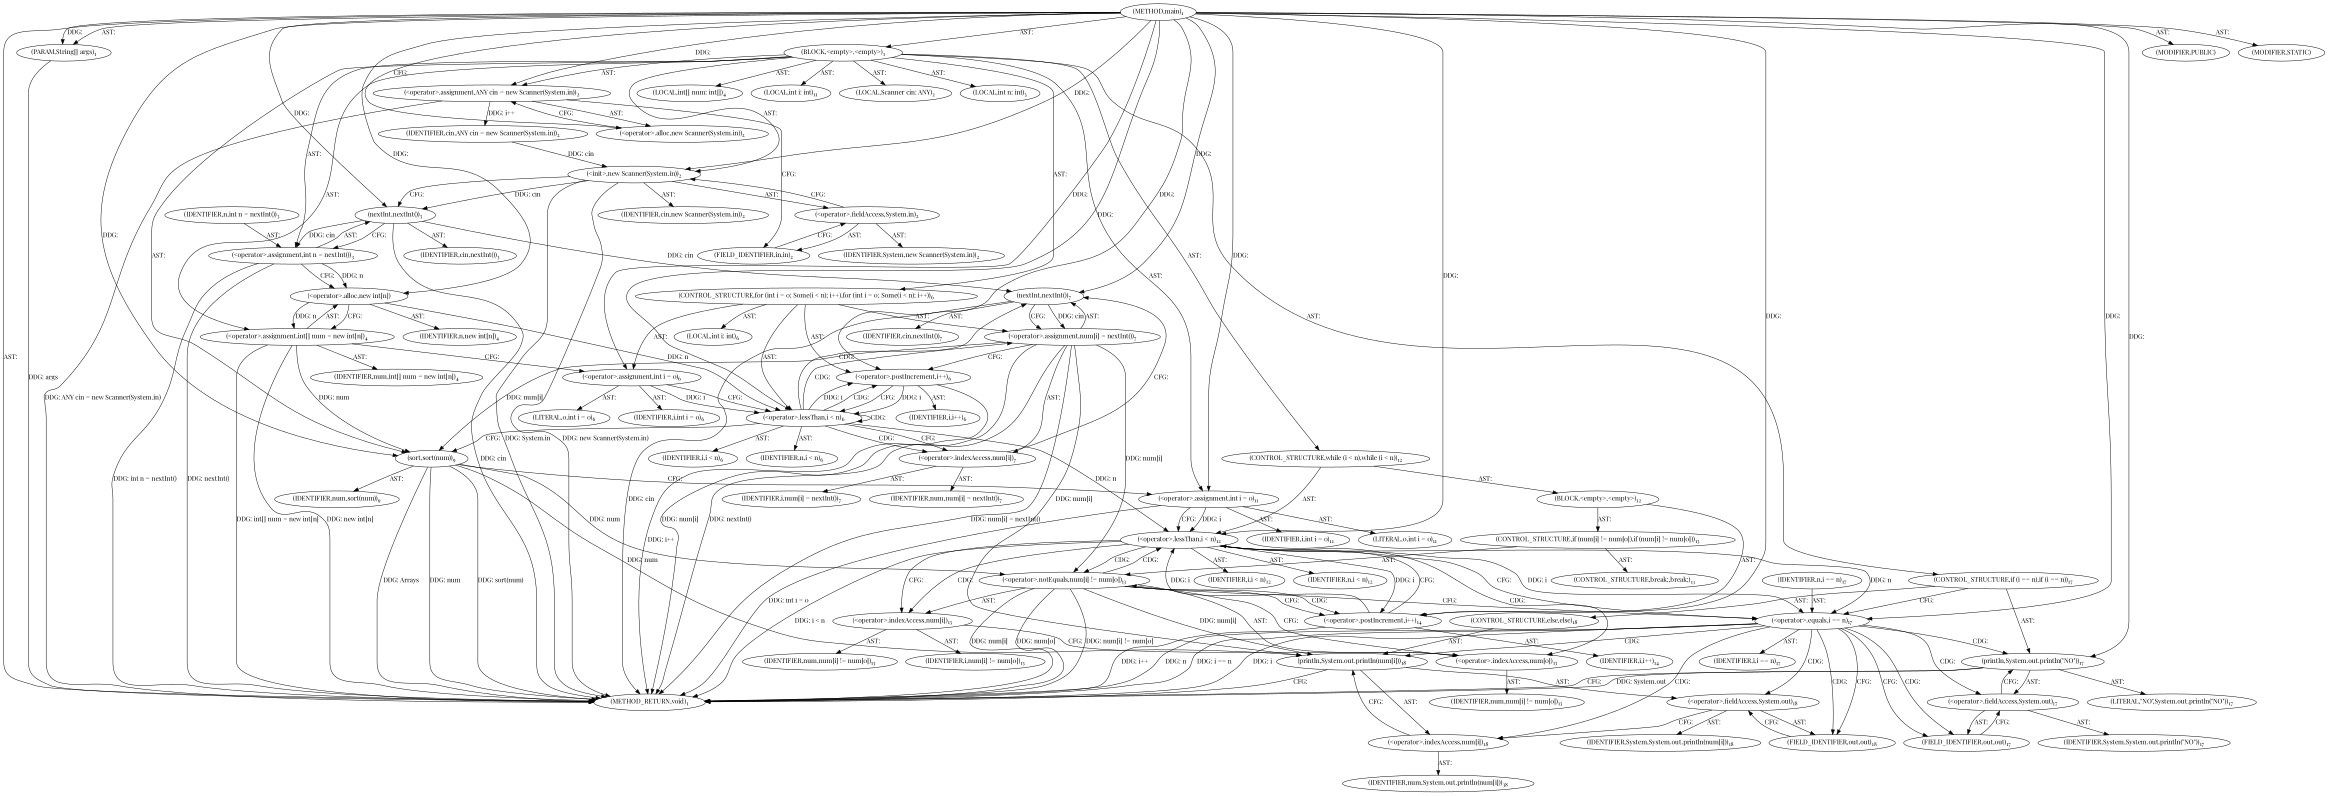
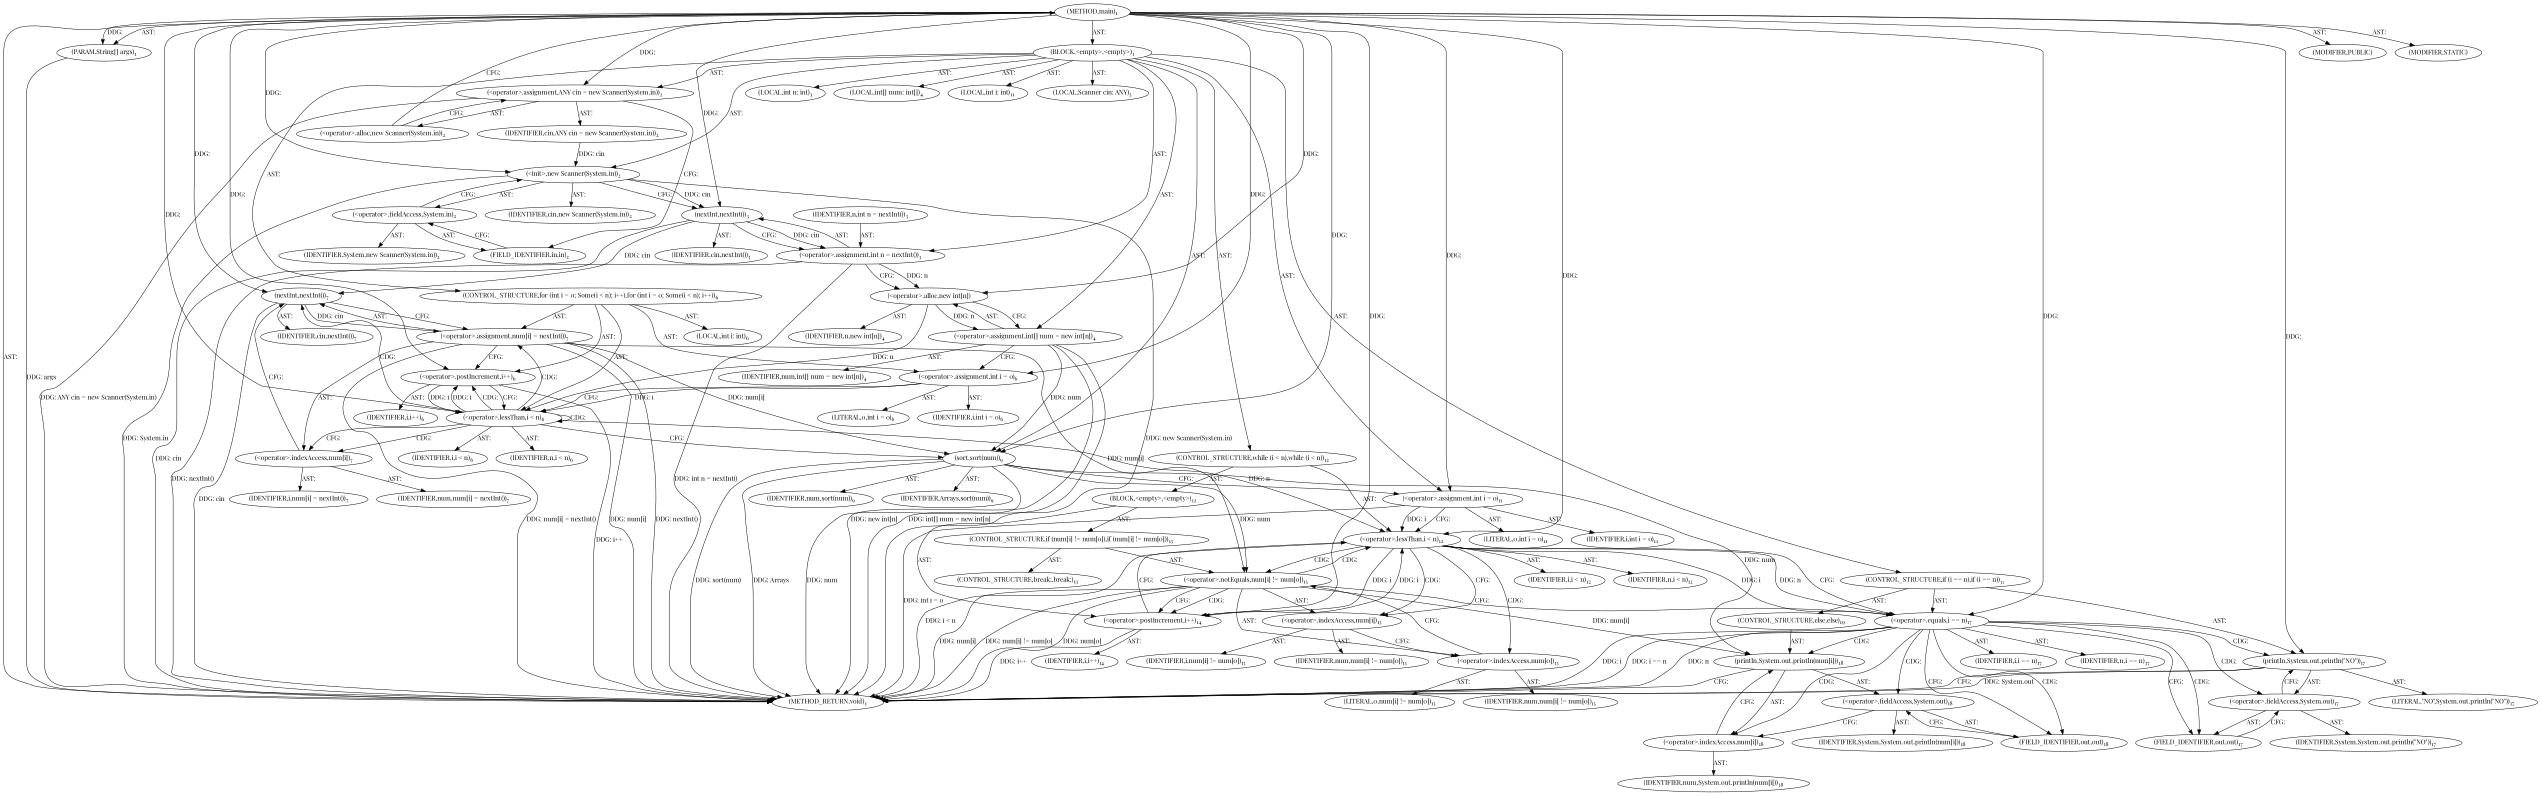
  digraph {
    fontname="Playfair Display"
    node [fontname="Playfair Display"]
    edge [fontname="Playfair Display"]
    n1 [label=<(METHOD,main)<SUB>1</SUB>>]
    n2 [label=<(PARAM,String[] args)<SUB>1</SUB>>]
    n3 [label=<(BLOCK,&lt;empty&gt;,&lt;empty&gt;)<SUB>1</SUB>>]
    n4 [label=<(&lt;operator&gt;.assignment,ANY cin = new Scanner(System.in))<SUB>2</SUB>>]
    n5 [label=<(&lt;operator&gt;.alloc,new Scanner(System.in))<SUB>2</SUB>>]
    n6 [label=<(&lt;init&gt;,new Scanner(System.in))<SUB>2</SUB>>]
    n7 [label=<(nextInt,nextInt())<SUB>3</SUB>>]
    n8 [label=<(&lt;operator&gt;.alloc,new int[n])>]
    n9 [label=<(&lt;operator&gt;.assignment,int i = 0)<SUB>6</SUB>>]
    n10 [label=<(&lt;operator&gt;.lessThan,i &lt; n)<SUB>6</SUB>>]
    n11 [label=<(&lt;operator&gt;.postIncrement,i++)<SUB>6</SUB>>]
    n12 [label=<(nextInt,nextInt())<SUB>7</SUB>>]
    n13 [label=<(sort,sort(num))<SUB>9</SUB>>]
    n14 [label=<(&lt;operator&gt;.assignment,int i = 0)<SUB>11</SUB>>]
    n15 [label=<(&lt;operator&gt;.lessThan,i &lt; n)<SUB>12</SUB>>]
    n16 [label=<(&lt;operator&gt;.postIncrement,i++)<SUB>14</SUB>>]
    n17 [label=<(&lt;operator&gt;.equals,i == n)<SUB>17</SUB>>]
    n18 [label=<(println,System.out.println(&quot;NO&quot;))<SUB>17</SUB>>]
    n19 [label=<(MODIFIER,PUBLIC)>]
    n20 [label=<(MODIFIER,STATIC)>]
    n21 [label=<(METHOD_RETURN,void)<SUB>1</SUB>>]
    n22 [label=<(LOCAL,Scanner cin: ANY)<SUB>2</SUB>>]
    n23 [label=<(LOCAL,int n: int)<SUB>3</SUB>>]
    n24 [label=<(&lt;operator&gt;.assignment,int n = nextInt())<SUB>3</SUB>>]
    n25 [label=<(LOCAL,int[] num: int[])<SUB>4</SUB>>]
    n26 [label=<(&lt;operator&gt;.assignment,int[] num = new int[n])<SUB>4</SUB>>]
    n27 [label=<(CONTROL_STRUCTURE,for (int i = 0; Some(i &lt; n); i++),for (int i = 0; Some(i &lt; n); i++))<SUB>6</SUB>>]
    n28 [label=<(LOCAL,int i: int)<SUB>11</SUB>>]
    n29 [label=<(CONTROL_STRUCTURE,while (i &lt; n),while (i &lt; n))<SUB>12</SUB>>]
-   n30 [label=<(CONTROL_STRUCTURE,if (i == n),if (i == n))<SUB>17</SUB>>]
+   n30 [label=<(CONTROL_STRUCTURE,if (i == n),if (i == n))<SUB>37</SUB>>]
    n31 [label=<(IDENTIFIER,cin,ANY cin = new Scanner(System.in))<SUB>2</SUB>>]
    n32 [label=<(FIELD_IDENTIFIER,in,in)<SUB>2</SUB>>]
    n33 [label=<(IDENTIFIER,cin,new Scanner(System.in))<SUB>2</SUB>>]
    n34 [label=<(&lt;operator&gt;.fieldAccess,System.in)<SUB>2</SUB>>]
    n35 [label=<(IDENTIFIER,cin,nextInt())<SUB>3</SUB>>]
    n36 [label=<(IDENTIFIER,n,new int[n])<SUB>4</SUB>>]
    n37 [label=<(IDENTIFIER,i,int i = 0)<SUB>6</SUB>>]
    n38 [label=<(LITERAL,0,int i = 0)<SUB>6</SUB>>]
    n39 [label=<(&lt;operator&gt;.assignment,num[i] = nextInt())<SUB>7</SUB>>]
    n40 [label=<(IDENTIFIER,i,i &lt; n)<SUB>6</SUB>>]
    n41 [label=<(IDENTIFIER,n,i &lt; n)<SUB>6</SUB>>]
    n42 [label=<(&lt;operator&gt;.indexAccess,num[i])<SUB>7</SUB>>]
    n43 [label=<(IDENTIFIER,i,i++)<SUB>6</SUB>>]
    n44 [label=<(IDENTIFIER,cin,nextInt())<SUB>7</SUB>>]
    n45 [label=<(&lt;operator&gt;.notEquals,num[i] != num[0])<SUB>13</SUB>>]
    n46 [label=<(println,System.out.println(num[i]))<SUB>18</SUB>>]
+   n47 [label=<(IDENTIFIER,Arrays,sort(num))<SUB>9</SUB>>]
    n48 [label=<(IDENTIFIER,num,sort(num))<SUB>9</SUB>>]
    n49 [label=<(IDENTIFIER,i,int i = 0)<SUB>11</SUB>>]
    n50 [label=<(LITERAL,0,int i = 0)<SUB>11</SUB>>]
    n51 [label=<(IDENTIFIER,i,i &lt; n)<SUB>12</SUB>>]
    n52 [label=<(IDENTIFIER,n,i &lt; n)<SUB>12</SUB>>]
    n53 [label=<(&lt;operator&gt;.indexAccess,num[i])<SUB>13</SUB>>]
    n54 [label=<(&lt;operator&gt;.indexAccess,num[0])<SUB>13</SUB>>]
    n55 [label=<(IDENTIFIER,i,i++)<SUB>14</SUB>>]
    n56 [label=<(IDENTIFIER,i,i == n)<SUB>17</SUB>>]
-   n57 [label=<(IDENTIFIER,n,i == n)<SUB>17</SUB>>]
+   n57 [label=<(IDENTIFIER,n,i == n)<SUB>37</SUB>>]
    n58 [label=<(&lt;operator&gt;.fieldAccess,System.out)<SUB>17</SUB>>]
    n59 [label=<(FIELD_IDENTIFIER,out,out)<SUB>17</SUB>>]
    n60 [label=<(&lt;operator&gt;.fieldAccess,System.out)<SUB>18</SUB>>]
    n61 [label=<(FIELD_IDENTIFIER,out,out)<SUB>18</SUB>>]
    n62 [label=<(&lt;operator&gt;.indexAccess,num[i])<SUB>18</SUB>>]
    n63 [label=<(LITERAL,&quot;NO&quot;,System.out.println(&quot;NO&quot;))<SUB>17</SUB>>]
    n64 [label=<(IDENTIFIER,num,int[] num = new int[n])<SUB>4</SUB>>]
    n65 [label=<(LOCAL,int i: int)<SUB>6</SUB>>]
    n66 [label=<(BLOCK,&lt;empty&gt;,&lt;empty&gt;)<SUB>12</SUB>>]
-   n67 [label=<(CONTROL_STRUCTURE,else,else)<SUB>18</SUB>>]
+   n67 [label=<(CONTROL_STRUCTURE,else,else)<SUB>19</SUB>>]
    n68 [label=<(IDENTIFIER,System,new Scanner(System.in))<SUB>2</SUB>>]
    n69 [label=<(IDENTIFIER,n,int n = nextInt())<SUB>3</SUB>>]
    n70 [label=<(IDENTIFIER,num,num[i] = nextInt())<SUB>7</SUB>>]
    n71 [label=<(IDENTIFIER,i,num[i] = nextInt())<SUB>7</SUB>>]
    n72 [label=<(CONTROL_STRUCTURE,if (num[i] != num[0]),if (num[i] != num[0]))<SUB>13</SUB>>]
    n73 [label=<(IDENTIFIER,num,num[i] != num[0])<SUB>13</SUB>>]
    n74 [label=<(IDENTIFIER,i,num[i] != num[0])<SUB>13</SUB>>]
    n75 [label=<(IDENTIFIER,num,num[i] != num[0])<SUB>13</SUB>>]
+   n76 [label=<(LITERAL,0,num[i] != num[0])<SUB>13</SUB>>]
    n77 [label=<(CONTROL_STRUCTURE,break;,break;)<SUB>13</SUB>>]
    n78 [label=<(IDENTIFIER,System,System.out.println(&quot;NO&quot;))<SUB>17</SUB>>]
    n79 [label=<(IDENTIFIER,System,System.out.println(num[i]))<SUB>18</SUB>>]
    n80 [label=<(IDENTIFIER,num,System.out.println(num[i]))<SUB>38</SUB>>]
    n1 -> n2 [label="AST: "]
    n1 -> n2 [label="DDG: "]
    n1 -> n3 [label="AST: "]
    n1 -> n4 [label="DDG: "]
-   n1 -> n5 [label="CFG: "]
+   n5 -> n1 [label="CFG: "]
    n1 -> n6 [label="DDG: "]
    n1 -> n7 [label="DDG: "]
    n1 -> n8 [label="DDG: "]
    n1 -> n9 [label="DDG: "]
    n1 -> n10 [label="DDG: "]
    n1 -> n11 [label="DDG: "]
    n1 -> n12 [label="DDG: "]
    n1 -> n13 [label="DDG: "]
    n1 -> n14 [label="DDG: "]
    n1 -> n15 [label="DDG: "]
    n1 -> n16 [label="DDG: "]
    n1 -> n17 [label="DDG: "]
    n1 -> n18 [label="DDG: "]
    n1 -> n19 [label="AST: "]
    n1 -> n20 [label="AST: "]
    n1 -> n21 [label="AST: "]
    n2 -> n21 [label="DDG: args"]
    n3 -> n4 [label="AST: "]
    n3 -> n6 [label="AST: "]
    n3 -> n13 [label="AST: "]
    n3 -> n14 [label="AST: "]
    n3 -> n22 [label="AST: "]
    n3 -> n23 [label="AST: "]
    n3 -> n24 [label="AST: "]
    n3 -> n25 [label="AST: "]
    n3 -> n26 [label="AST: "]
    n3 -> n27 [label="AST: "]
    n3 -> n28 [label="AST: "]
    n3 -> n29 [label="AST: "]
    n3 -> n30 [label="AST: "]
    n4 -> n5 [label="AST: "]
    n4 -> n21 [label="DDG: ANY cin = new Scanner(System.in)"]
-   n4 -> n31 [label="DDG: i++"]
+   n4 -> n31 [label="AST: "]
    n4 -> n32 [label="CFG: "]
    n5 -> n4 [label="CFG: "]
    n6 -> n7 [label="CFG: "]
    n6 -> n7 [label="DDG: cin"]
    n6 -> n21 [label="DDG: System.in"]
    n6 -> n21 [label="DDG: new Scanner(System.in)"]
    n6 -> n33 [label="AST: "]
    n6 -> n34 [label="AST: "]
    n7 -> n12 [label="DDG: cin"]
    n7 -> n21 [label="DDG: cin"]
    n7 -> n24 [label="CFG: "]
    n7 -> n24 [label="DDG: cin"]
    n7 -> n35 [label="AST: "]
    n8 -> n10 [label="DDG: n"]
    n8 -> n26 [label="CFG: "]
    n8 -> n26 [label="DDG: n"]
    n8 -> n36 [label="AST: "]
    n9 -> n10 [label="CFG: "]
    n9 -> n10 [label="DDG: i"]
    n9 -> n37 [label="AST: "]
    n9 -> n38 [label="AST: "]
    n10 -> n10 [label="CDG: "]
    n10 -> n11 [label="DDG: i"]
    n10 -> n11 [label="CDG: "]
    n10 -> n12 [label="CDG: "]
    n10 -> n13 [label="CFG: "]
    n10 -> n15 [label="DDG: n"]
    n10 -> n39 [label="CDG: "]
    n10 -> n40 [label="AST: "]
    n10 -> n41 [label="AST: "]
    n10 -> n42 [label="CFG: "]
    n10 -> n42 [label="CDG: "]
    n11 -> n10 [label="CFG: "]
    n11 -> n10 [label="DDG: i"]
    n11 -> n21 [label="DDG: i++"]
    n11 -> n43 [label="AST: "]
    n12 -> n21 [label="DDG: cin"]
    n12 -> n39 [label="CFG: "]
    n12 -> n39 [label="DDG: cin"]
    n12 -> n44 [label="AST: "]
    n13 -> n14 [label="CFG: "]
    n13 -> n21 [label="DDG: num"]
    n13 -> n21 [label="DDG: sort(num)"]
    n13 -> n21 [label="DDG: Arrays"]
    n13 -> n45 [label="DDG: num"]
    n13 -> n46 [label="DDG: num"]
+   n13 -> n47 [label="AST: "]
    n13 -> n48 [label="AST: "]
    n14 -> n15 [label="CFG: "]
    n14 -> n15 [label="DDG: i"]
    n14 -> n21 [label="DDG: int i = 0"]
    n14 -> n49 [label="AST: "]
    n14 -> n50 [label="AST: "]
    n15 -> n16 [label="DDG: i"]
    n15 -> n17 [label="CFG: "]
    n15 -> n17 [label="DDG: i"]
    n15 -> n17 [label="DDG: n"]
    n15 -> n21 [label="DDG: i &lt; n"]
    n15 -> n45 [label="CDG: "]
    n15 -> n51 [label="AST: "]
    n15 -> n52 [label="AST: "]
    n15 -> n53 [label="CFG: "]
    n15 -> n53 [label="CDG: "]
    n15 -> n54 [label="CDG: "]
    n16 -> n15 [label="CFG: "]
    n16 -> n15 [label="DDG: i"]
    n16 -> n21 [label="DDG: i++"]
    n16 -> n55 [label="AST: "]
    n17 -> n18 [label="CDG: "]
    n17 -> n21 [label="DDG: i"]
    n17 -> n21 [label="DDG: n"]
    n17 -> n21 [label="DDG: i == n"]
    n17 -> n46 [label="CDG: "]
    n17 -> n56 [label="AST: "]
-   n57 -> n17 [label="AST: "]
+   n17 -> n57 [label="AST: "]
    n17 -> n58 [label="CDG: "]
    n17 -> n59 [label="CFG: "]
    n17 -> n59 [label="CDG: "]
    n17 -> n60 [label="CDG: "]
    n17 -> n61 [label="CFG: "]
    n17 -> n61 [label="CDG: "]
    n17 -> n62 [label="CDG: "]
    n18 -> n21 [label="CFG: "]
    n18 -> n21 [label="DDG: System.out"]
    n18 -> n58 [label="AST: "]
    n18 -> n63 [label="AST: "]
    n24 -> n7 [label="AST: "]
    n24 -> n8 [label="CFG: "]
    n24 -> n8 [label="DDG: n"]
    n24 -> n21 [label="DDG: nextInt()"]
    n24 -> n21 [label="DDG: int n = nextInt()"]
    n26 -> n8 [label="AST: "]
    n26 -> n9 [label="CFG: "]
    n26 -> n13 [label="DDG: num"]
    n26 -> n21 [label="DDG: new int[n]"]
    n26 -> n21 [label="DDG: int[] num = new int[n]"]
    n26 -> n64 [label="AST: "]
    n27 -> n9 [label="AST: "]
    n27 -> n10 [label="AST: "]
    n27 -> n11 [label="AST: "]
    n27 -> n39 [label="AST: "]
    n27 -> n65 [label="AST: "]
    n29 -> n15 [label="AST: "]
    n29 -> n66 [label="AST: "]
-   n30 -> n17 [label="CFG: "]
+   n30 -> n17 [label="AST: "]
    n30 -> n18 [label="AST: "]
    n30 -> n67 [label="AST: "]
    n31 -> n6 [label="DDG: cin"]
    n32 -> n34 [label="CFG: "]
    n34 -> n6 [label="CFG: "]
    n34 -> n32 [label="AST: "]
    n34 -> n68 [label="AST: "]
    n39 -> n11 [label="CFG: "]
    n39 -> n12 [label="AST: "]
    n39 -> n13 [label="DDG: num[i]"]
    n39 -> n21 [label="DDG: num[i]"]
    n39 -> n21 [label="DDG: nextInt()"]
    n39 -> n21 [label="DDG: num[i] = nextInt()"]
    n39 -> n42 [label="AST: "]
    n39 -> n45 [label="DDG: num[i]"]
-   n39 -> n46 [label="DDG: num[i]"]
    n42 -> n12 [label="CFG: "]
    n42 -> n70 [label="AST: "]
    n42 -> n71 [label="AST: "]
    n45 -> n15 [label="CDG: "]
    n45 -> n16 [label="CFG: "]
    n45 -> n16 [label="CDG: "]
    n45 -> n17 [label="CFG: "]
    n45 -> n21 [label="DDG: num[i]"]
    n45 -> n21 [label="DDG: num[0]"]
    n45 -> n21 [label="DDG: num[i] != num[0]"]
    n45 -> n46 [label="DDG: num[i]"]
    n45 -> n53 [label="AST: "]
    n45 -> n54 [label="AST: "]
    n46 -> n21 [label="CFG: "]
    n46 -> n60 [label="AST: "]
    n46 -> n62 [label="AST: "]
    n53 -> n54 [label="CFG: "]
    n53 -> n73 [label="AST: "]
    n53 -> n74 [label="AST: "]
    n54 -> n45 [label="CFG: "]
    n54 -> n75 [label="AST: "]
+   n54 -> n76 [label="AST: "]
    n58 -> n18 [label="CFG: "]
    n58 -> n59 [label="AST: "]
    n58 -> n78 [label="AST: "]
    n59 -> n58 [label="CFG: "]
    n60 -> n61 [label="AST: "]
    n60 -> n62 [label="CFG: "]
    n60 -> n79 [label="AST: "]
    n61 -> n60 [label="CFG: "]
    n62 -> n46 [label="CFG: "]
    n62 -> n80 [label="AST: "]
    n66 -> n16 [label="AST: "]
    n66 -> n72 [label="AST: "]
    n67 -> n46 [label="AST: "]
    n69 -> n24 [label="AST: "]
    n72 -> n45 [label="AST: "]
    n72 -> n77 [label="AST: "]
  }
